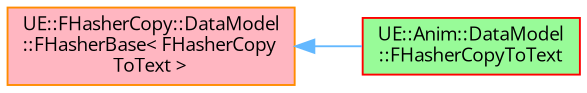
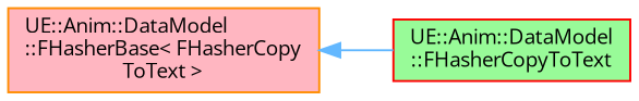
  digraph {
    rankdir=LR
    fontname="Open Sans"
    node [fontname="Open Sans" fontsize=10 shape=box style=filled]
-   n1 [color=darkorange fillcolor=lightpink height=0.2 label="UE::FHasherCopy::DataModel\l::FHasherBase\< FHasherCopy\lToText \>" width=0.4]
+   n1 [color=darkorange fillcolor=lightpink height=0.2 label="UE::Anim::DataModel\l::FHasherBase\< FHasherCopy\lToText \>" width=0.4]
    n2 [color=red fillcolor=palegreen height=0.2 label="UE::Anim::DataModel\l::FHasherCopyToText" width=0.4]
    n1 -> n2 [color=steelblue1 dir=back fontname="Open Sans" fontsize=10 labelfontname=Helvetica labelfontsize=10 style=solid]
  }
